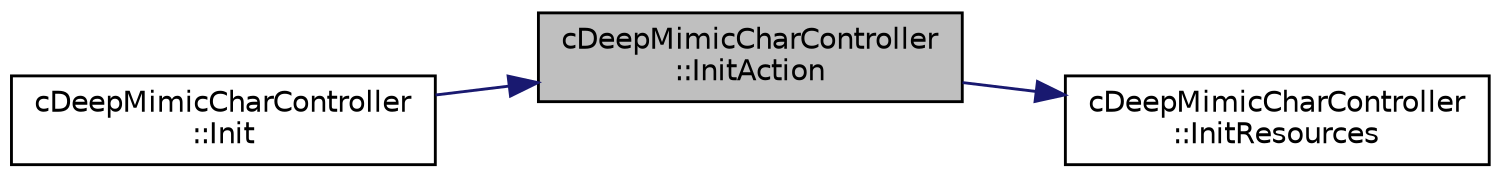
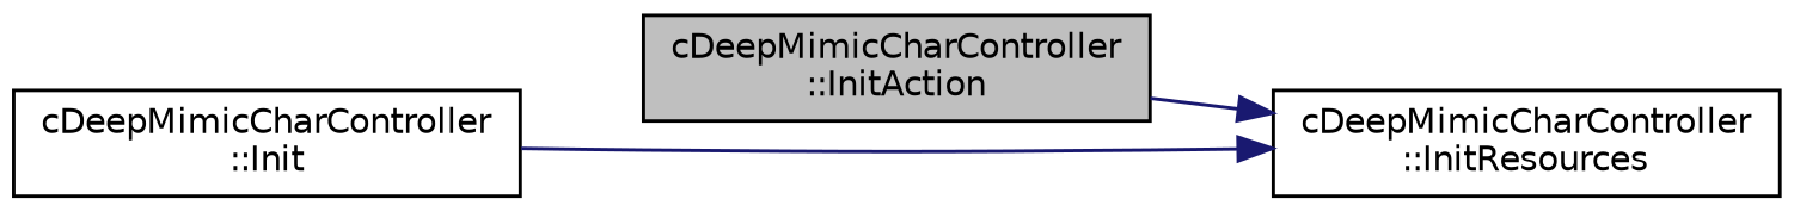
  digraph {
    rankdir=RL
    node [color=black fillcolor=white fontname=Helvetica fontsize=10 shape=record style=filled]
    edge [color=midnightblue dir=back fontname=Helvetica fontsize=10 labelfontname=Helvetica labelfontsize=10 style=solid]
    n1 [fillcolor=grey75 fontcolor=black height=0.2 label="cDeepMimicCharController\l::InitAction" width=0.4]
    n2 [height=0.2 label="cDeepMimicCharController\l::InitResources" width=0.4]
    n3 [height=0.2 label="cDeepMimicCharController\l::Init" width=0.4]
    n2 -> n1
-   n1 -> n3
+   n2 -> n3
  }
